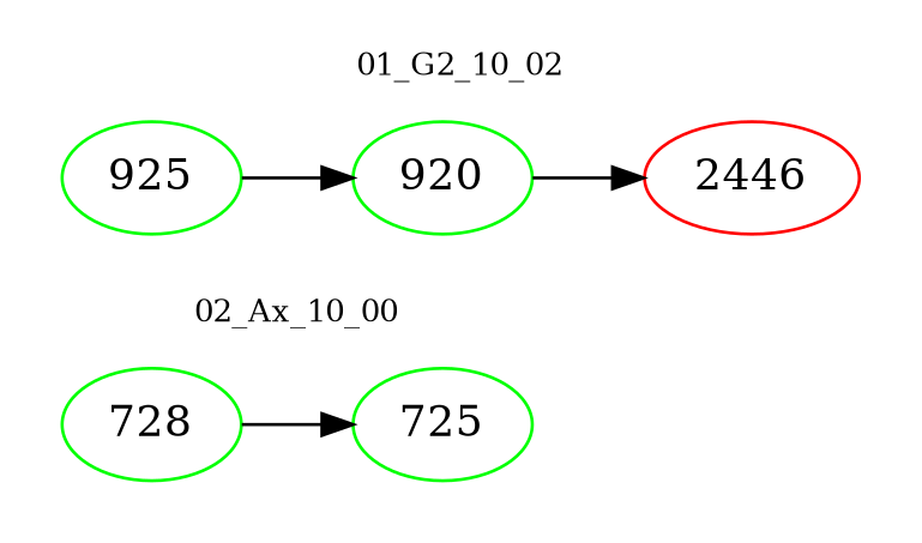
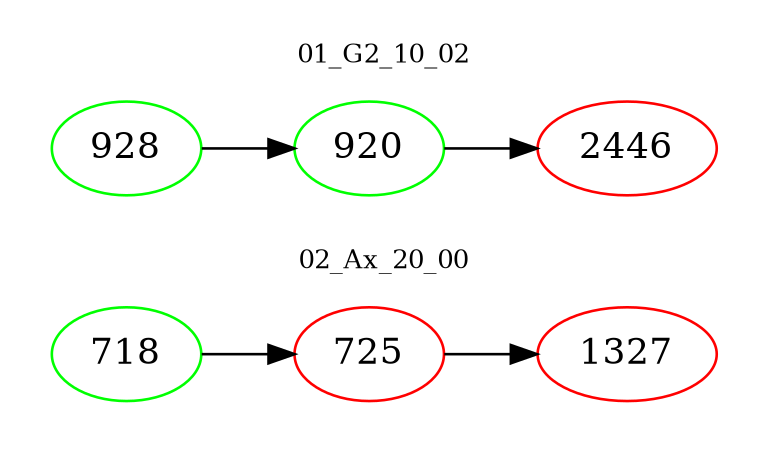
  digraph {
    rankdir=LR
    node [color=green]
    edge [color=black]
-   n1 [label=728]
-   n2 [label=725]
-   n4 [label=925]
+   n1 [label=718]
+   n2 [color=red label=725]
+   n3 [color=red label=1327]
+   n4 [label=928]
    n5 [label=920]
    n6 [color=red label=2446]
    subgraph cluster_1 {
      color=white
      fontsize=10
-     label="02_Ax_10_00"
+     label="02_Ax_20_00"
      n1
      n2
+     n3
    }
    subgraph cluster_2 {
      color=white
      fontsize=10
      label="01_G2_10_02"
      n4
      n5
      n6
    }
    n1 -> n2
+   n2 -> n3
    n4 -> n5
    n5 -> n6
  }
